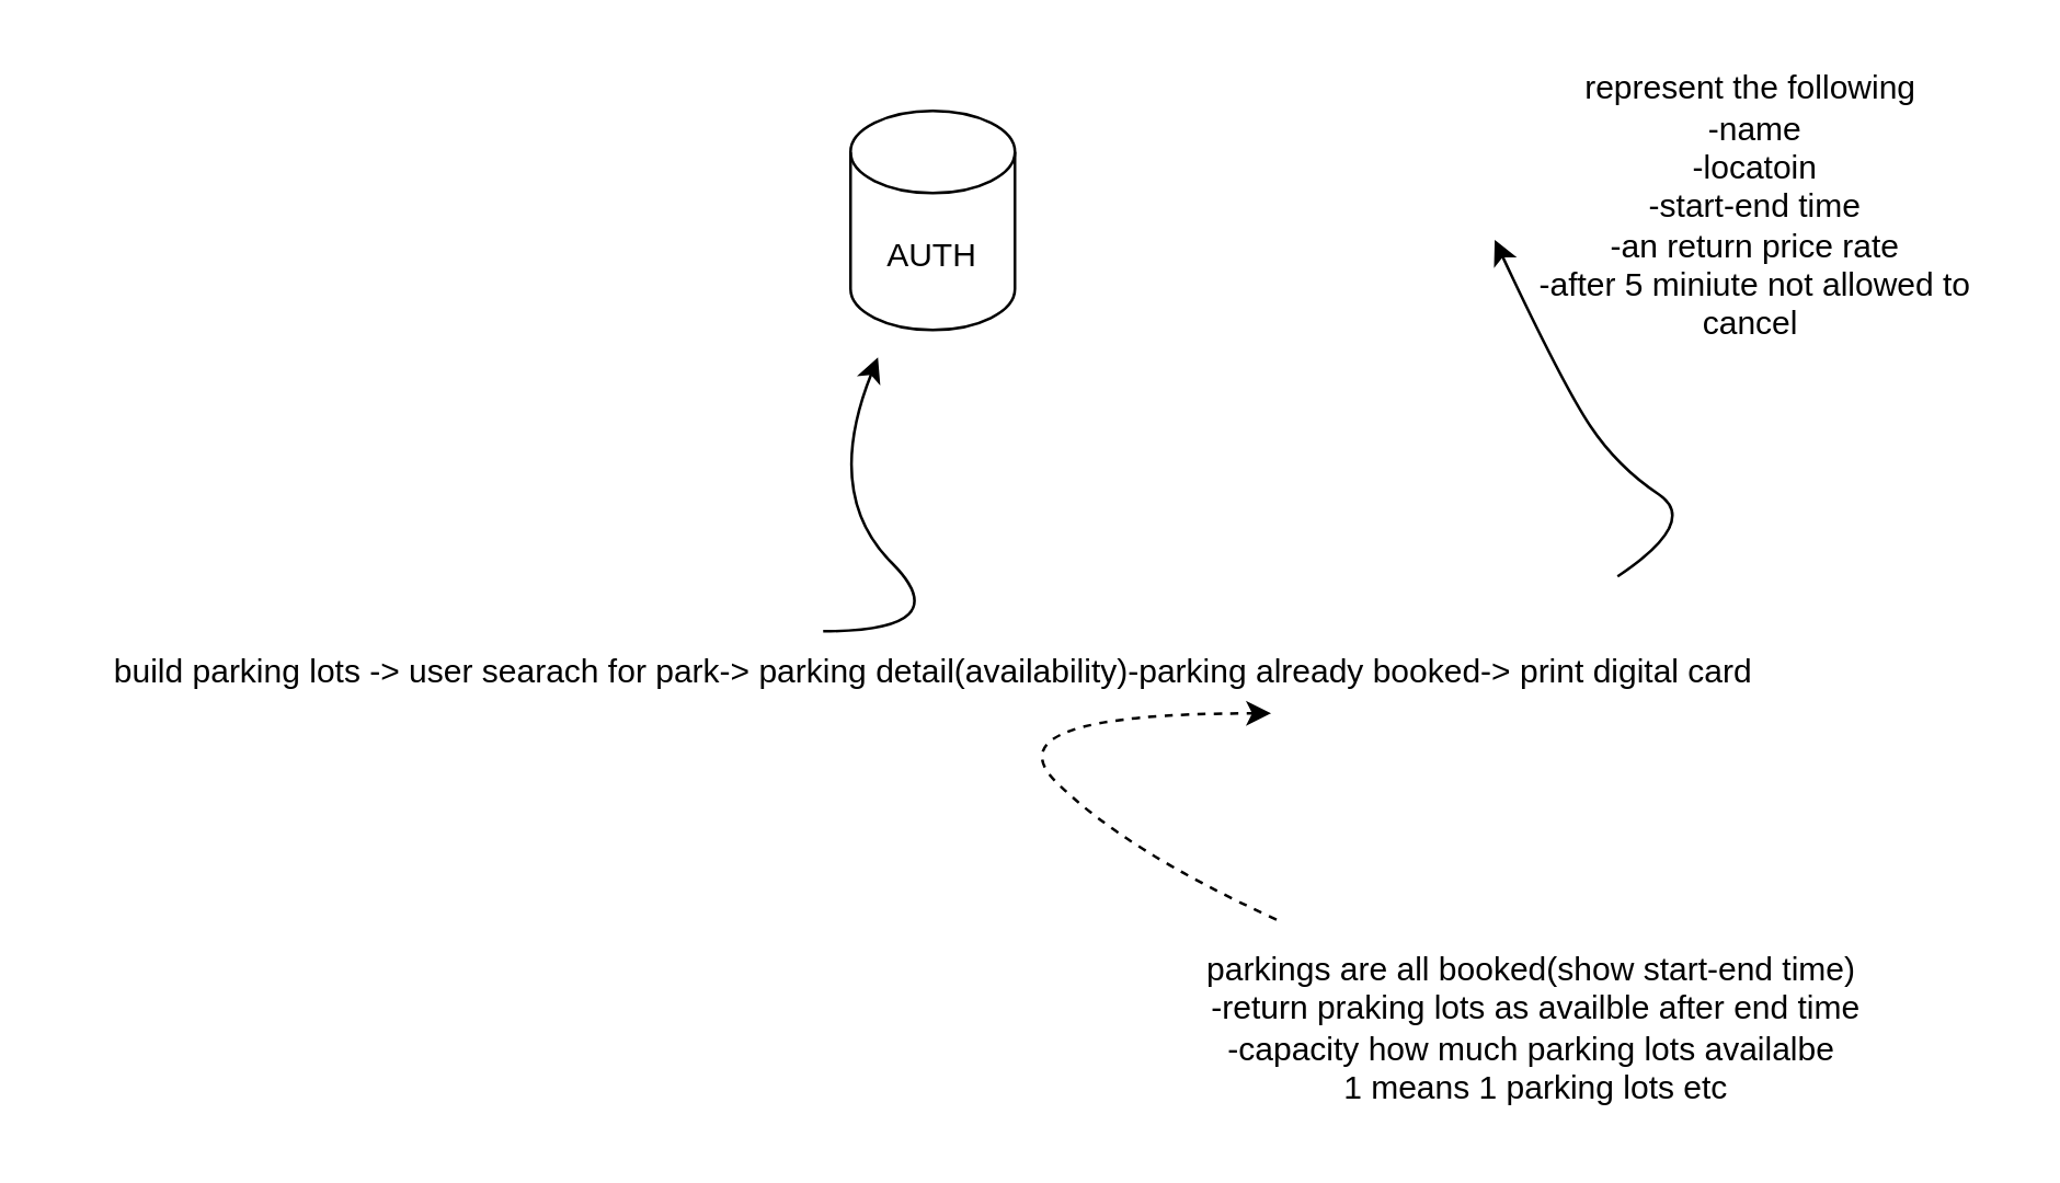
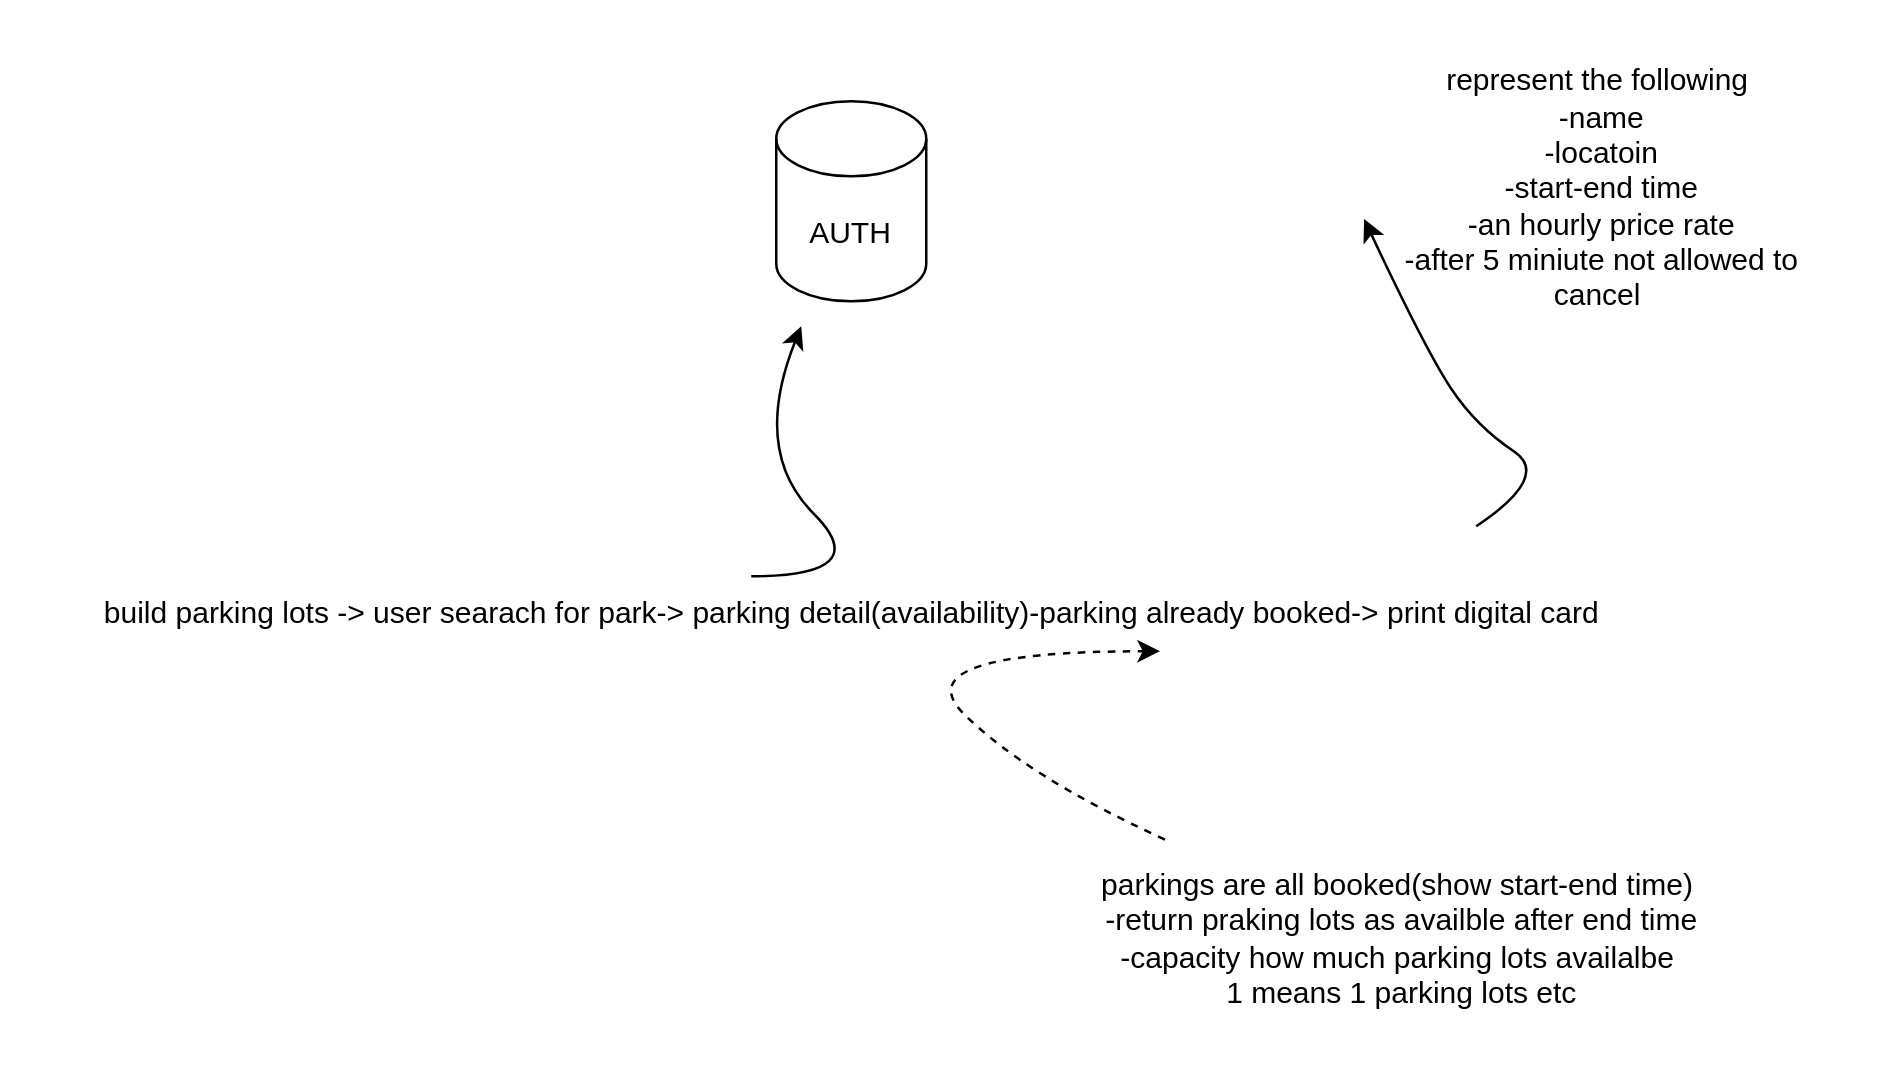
  <mxCell id="0" />
  <mxCell id="1" parent="0" />
  <mxCell id="2" value="build parking lots -&amp;gt; user searach for park-&amp;gt; parking detail(availability)-parking already booked-&amp;gt; print digital card" style="text;html=1;align=center;verticalAlign=middle;resizable=0;points=[];autosize=1;strokeColor=none;fillColor=none;" vertex="1" parent="1"><mxGeometry x="20" y="230" width="640" height="30" as="geometry" /></mxCell>
  <mxCell id="3" value="parkings are all booked(show start-end time)&amp;nbsp;&lt;br&gt;-return praking lots as availble after end time&lt;br&gt;-capacity how much parking lots availalbe&amp;nbsp;&lt;br&gt;1 means 1 parking lots etc&lt;br&gt;" style="text;html=1;align=center;verticalAlign=middle;resizable=0;points=[];autosize=1;strokeColor=none;fillColor=none;" vertex="1" parent="1"><mxGeometry x="425" y="340" width="270" height="70" as="geometry" /></mxCell>
  <mxCell id="4" value="" style="curved=1;endArrow=classic;html=1;entryX=0.693;entryY=1;entryDx=0;entryDy=0;entryPerimeter=0;exitX=0.15;exitY=-0.067;exitDx=0;exitDy=0;exitPerimeter=0;dashed=1;" edge="1" parent="1" source="3" target="2"><mxGeometry width="50" height="50" relative="1" as="geometry"><mxPoint x="360" y="310" as="sourcePoint" /><mxPoint x="410" y="260" as="targetPoint" /><Array as="points"><mxPoint x="410" y="310" /><mxPoint x="360" y="260" /></Array></mxGeometry></mxCell>
  <mxCell id="5" value="" style="curved=1;endArrow=classic;html=1;entryX=-0.027;entryY=0.61;entryDx=0;entryDy=0;entryPerimeter=0;" edge="1" parent="1" target="6"><mxGeometry width="50" height="50" relative="1" as="geometry"><mxPoint x="590" y="210" as="sourcePoint" /><mxPoint x="620" y="140" as="targetPoint" /><Array as="points"><mxPoint x="620" y="190" /><mxPoint x="590" y="170" /><mxPoint x="570" y="140" /></Array></mxGeometry></mxCell>
- <mxCell id="6" value="represent the following&amp;nbsp;&lt;br&gt;-name&lt;br&gt;-locatoin&lt;br&gt;-start-end time&lt;br&gt;-an return price rate&lt;br&gt;-after 5 miniute not allowed to&lt;br&gt;cancel&amp;nbsp;" style="text;html=1;align=center;verticalAlign=middle;resizable=0;points=[];autosize=1;strokeColor=none;fillColor=none;" vertex="1" parent="1"><mxGeometry x="550" y="20" width="180" height="110" as="geometry" /></mxCell>
+ <mxCell id="6" value="represent the following&amp;nbsp;&lt;br&gt;-name&lt;br&gt;-locatoin&lt;br&gt;-start-end time&lt;br&gt;-an hourly price rate&lt;br&gt;-after 5 miniute not allowed to&lt;br&gt;cancel&amp;nbsp;" style="text;html=1;align=center;verticalAlign=middle;resizable=0;points=[];autosize=1;strokeColor=none;fillColor=none;" vertex="1" parent="1"><mxGeometry x="550" y="20" width="180" height="110" as="geometry" /></mxCell>
  <mxCell id="7" value="" style="curved=1;endArrow=classic;html=1;" edge="1" parent="1"><mxGeometry width="50" height="50" relative="1" as="geometry"><mxPoint x="300" y="230" as="sourcePoint" /><mxPoint x="320" y="130" as="targetPoint" /><Array as="points"><mxPoint x="350" y="230" /><mxPoint x="300" y="180" /></Array></mxGeometry></mxCell>
  <mxCell id="8" value="AUTH" style="shape=cylinder3;whiteSpace=wrap;html=1;boundedLbl=1;backgroundOutline=1;size=15;" vertex="1" parent="1"><mxGeometry x="310" y="40" width="60" height="80" as="geometry" /></mxCell>
